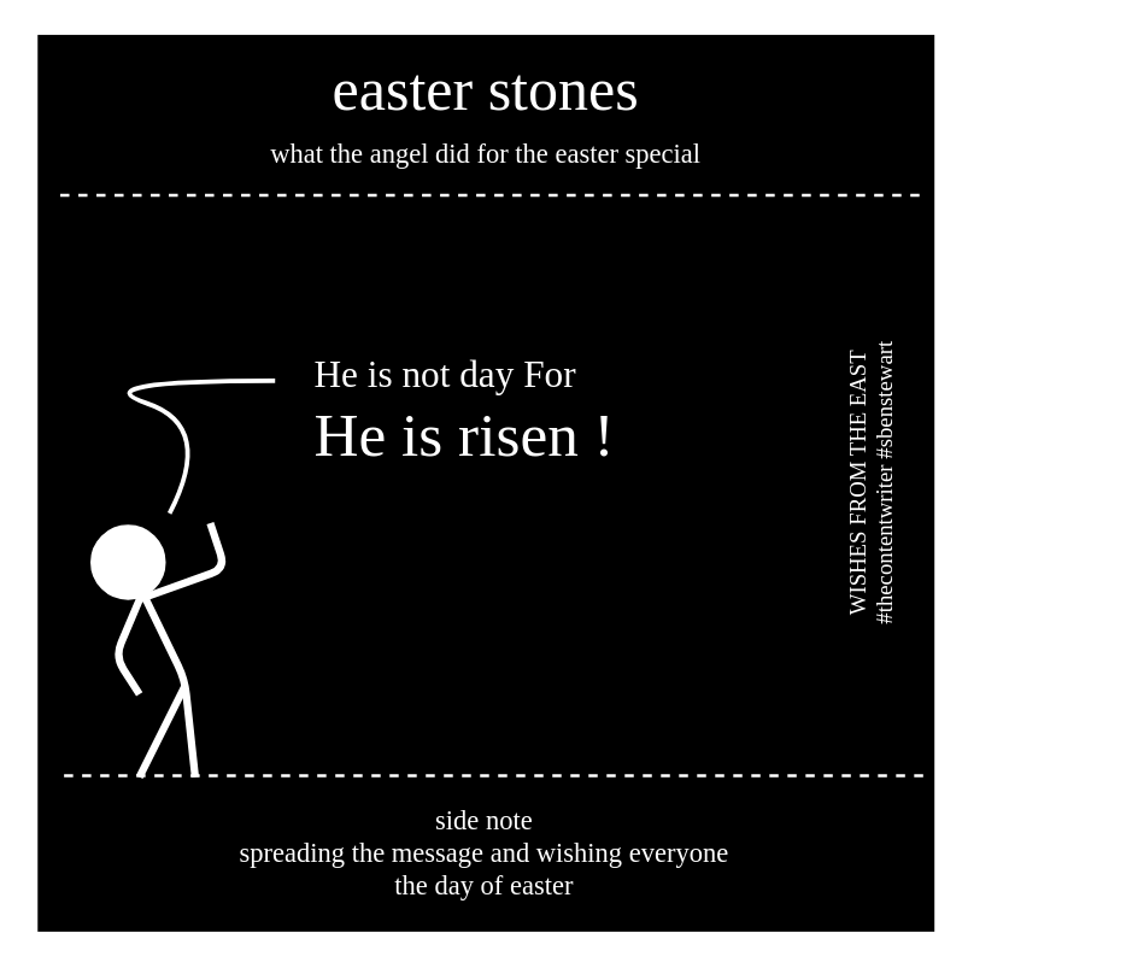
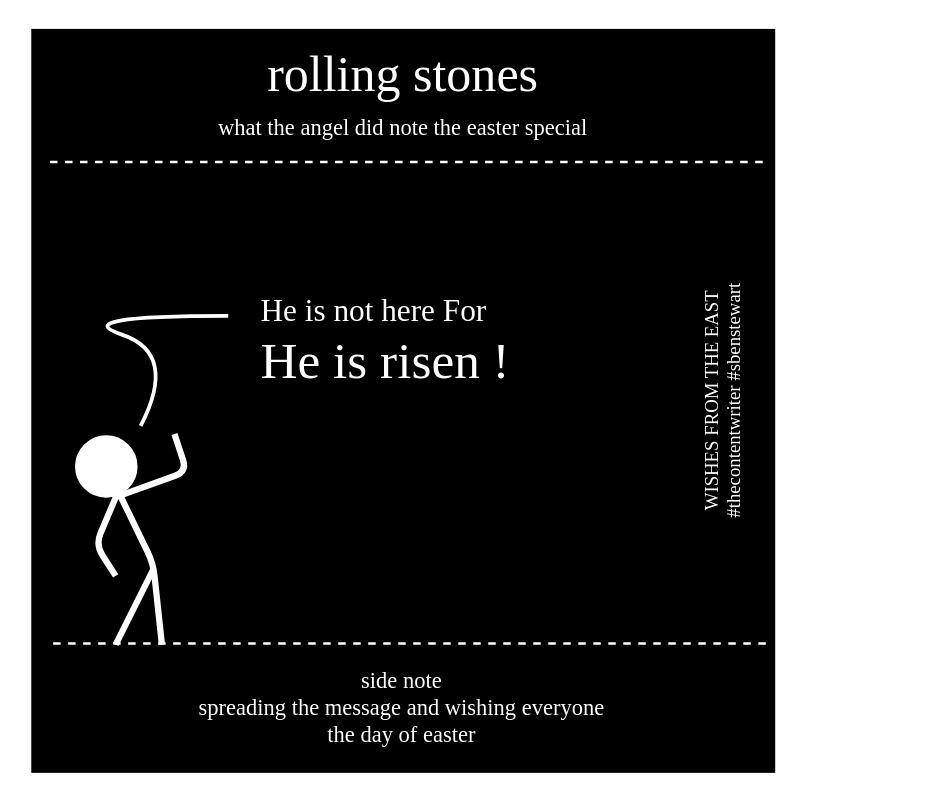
  <mxCell id="0" />
  <mxCell id="1" parent="0" />
  <mxCell id="2" value="" style="whiteSpace=wrap;html=1;aspect=fixed;strokeWidth=5;fontFamily=xkcd;fillColor=#000000;strokeColor=#FFFFFF;" parent="1" vertex="1"><mxGeometry x="22" y="20" width="600" height="600" as="geometry" /></mxCell>
- <mxCell id="3" value="&lt;font&gt;&lt;span style=&quot;font-size: 40px&quot;&gt;&lt;font color=&quot;#ffffff&quot;&gt;easter stones&lt;/font&gt;&lt;/span&gt;&lt;br&gt;&lt;/font&gt;" style="text;html=1;strokeColor=none;fillColor=none;align=center;verticalAlign=middle;whiteSpace=wrap;rounded=0;fontFamily=xkcd;" parent="1" vertex="1"><mxGeometry x="37" y="48" width="570" height="22" as="geometry" /></mxCell>
- <mxCell id="4" value="&lt;font&gt;&lt;span style=&quot;font-size: 18px&quot;&gt;&lt;font color=&quot;#ffffff&quot;&gt;what the angel did for the easter special&lt;/font&gt;&lt;/span&gt;&lt;br&gt;&lt;/font&gt;" style="text;html=1;strokeColor=none;fillColor=none;align=center;verticalAlign=middle;whiteSpace=wrap;rounded=0;fontFamily=xkcd;" parent="1" vertex="1"><mxGeometry x="22" y="92" width="600" height="20" as="geometry" /></mxCell>
+ <mxCell id="3" value="&lt;font&gt;&lt;span style=&quot;font-size: 40px&quot;&gt;&lt;font color=&quot;#ffffff&quot;&gt;rolling stones&lt;/font&gt;&lt;/span&gt;&lt;br&gt;&lt;/font&gt;" style="text;html=1;strokeColor=none;fillColor=none;align=center;verticalAlign=middle;whiteSpace=wrap;rounded=0;fontFamily=xkcd;" parent="1" vertex="1"><mxGeometry x="37" y="48" width="570" height="22" as="geometry" /></mxCell>
+ <mxCell id="4" value="&lt;font&gt;&lt;span style=&quot;font-size: 18px&quot;&gt;&lt;font color=&quot;#ffffff&quot;&gt;what the angel did note the easter special&lt;/font&gt;&lt;/span&gt;&lt;br&gt;&lt;/font&gt;" style="text;html=1;strokeColor=none;fillColor=none;align=center;verticalAlign=middle;whiteSpace=wrap;rounded=0;fontFamily=xkcd;" parent="1" vertex="1"><mxGeometry x="22" y="92" width="600" height="20" as="geometry" /></mxCell>
  <mxCell id="5" value="" style="endArrow=none;dashed=1;html=1;strokeWidth=2;strokeColor=#FFFFFF;" parent="1" edge="1"><mxGeometry width="50" height="50" relative="1" as="geometry"><mxPoint x="609.5" y="129" as="sourcePoint" /><mxPoint x="34.5" y="129" as="targetPoint" /></mxGeometry></mxCell>
  <mxCell id="6" value="" style="endArrow=none;dashed=1;html=1;strokeWidth=2;strokeColor=#FFFFFF;" parent="1" edge="1"><mxGeometry width="50" height="50" relative="1" as="geometry"><mxPoint x="612" y="514" as="sourcePoint" /><mxPoint x="37" y="514" as="targetPoint" /></mxGeometry></mxCell>
  <mxCell id="7" value="&lt;font style=&quot;font-size: 18px&quot;&gt;&lt;font color=&quot;#ffffff&quot; style=&quot;font-size: 18px&quot;&gt;&lt;span&gt;side note&lt;br&gt;spreading the message&amp;nbsp;&lt;/span&gt;and wishing everyone&lt;br&gt;the day of easter&lt;/font&gt;&lt;br&gt;&lt;/font&gt;" style="text;html=1;strokeColor=none;fillColor=none;align=center;verticalAlign=middle;whiteSpace=wrap;rounded=0;fontFamily=xkcd;" parent="1" vertex="1"><mxGeometry x="20.5" y="526" width="600" height="80" as="geometry" /></mxCell>
  <mxCell id="8" style="edgeStyle=orthogonalEdgeStyle;rounded=0;orthogonalLoop=1;jettySize=auto;html=1;exitX=0.5;exitY=1;exitDx=0;exitDy=0;strokeWidth=2;" parent="1" edge="1"><mxGeometry relative="1" as="geometry"><mxPoint x="473" y="381" as="sourcePoint" /><mxPoint x="473" y="381" as="targetPoint" /></mxGeometry></mxCell>
  <mxCell id="9" value="&lt;font style=&quot;font-size: 15px&quot;&gt;&lt;font color=&quot;#ffffff&quot;&gt;&lt;font style=&quot;font-size: 15px&quot;&gt;WISHES FROM THE EAST&lt;br&gt;&lt;/font&gt;#thecontentwriter #sbenstewart&lt;/font&gt;&lt;br&gt;&lt;/font&gt;" style="text;html=1;strokeColor=none;fillColor=none;align=center;verticalAlign=middle;whiteSpace=wrap;rounded=0;rotation=-90;fontFamily=xkcd;" parent="1" vertex="1"><mxGeometry x="417" y="310" width="320" height="20" as="geometry" /></mxCell>
  <mxCell id="10" value="" style="ellipse;whiteSpace=wrap;html=1;aspect=fixed;strokeColor=#FFFFFF;strokeWidth=5;fillColor=#FFFFFF;" parent="1" vertex="1"><mxGeometry x="62" y="350" width="45" height="45" as="geometry" /></mxCell>
  <mxCell id="11" value="" style="endArrow=none;html=1;strokeColor=#FFFFFF;strokeWidth=5;" parent="1" source="10" edge="1"><mxGeometry width="50" height="50" relative="1" as="geometry"><mxPoint x="259" y="395" as="sourcePoint" /><mxPoint x="129" y="515" as="targetPoint" /><Array as="points"><mxPoint x="122" y="450" /></Array></mxGeometry></mxCell>
  <mxCell id="12" value="" style="endArrow=none;html=1;strokeColor=#FFFFFF;strokeWidth=5;" parent="1" edge="1"><mxGeometry width="50" height="50" relative="1" as="geometry"><mxPoint x="122" y="455" as="sourcePoint" /><mxPoint x="92" y="515" as="targetPoint" /></mxGeometry></mxCell>
  <mxCell id="13" value="" style="endArrow=none;html=1;strokeColor=#FFFFFF;strokeWidth=5;" parent="1" edge="1"><mxGeometry width="50" height="50" relative="1" as="geometry"><mxPoint x="92" y="397" as="sourcePoint" /><mxPoint x="139" y="346.5" as="targetPoint" /><Array as="points"><mxPoint x="149" y="376.5" /></Array></mxGeometry></mxCell>
  <mxCell id="14" value="" style="endArrow=none;html=1;strokeColor=#FFFFFF;strokeWidth=5;" parent="1" edge="1"><mxGeometry width="50" height="50" relative="1" as="geometry"><mxPoint x="92" y="460" as="sourcePoint" /><mxPoint x="93" y="395" as="targetPoint" /><Array as="points"><mxPoint x="76" y="435" /></Array></mxGeometry></mxCell>
- <mxCell id="15" value="&lt;div style=&quot;text-align: left&quot;&gt;&lt;span style=&quot;color: rgb(255 , 255 , 255) ; font-size: 25px&quot;&gt;He is not day&amp;nbsp;&lt;/span&gt;&lt;span style=&quot;color: rgb(255 , 255 , 255) ; font-size: 25px&quot;&gt;For&lt;/span&gt;&lt;/div&gt;&lt;font size=&quot;1&quot;&gt;&lt;div style=&quot;text-align: left&quot;&gt;&lt;span style=&quot;color: rgb(255 , 255 , 255) ; font-size: 41px&quot;&gt;He is risen !&lt;/span&gt;&lt;/div&gt;&lt;/font&gt;" style="text;html=1;strokeColor=none;fillColor=none;align=center;verticalAlign=middle;whiteSpace=wrap;rounded=0;fontFamily=xkcd;" parent="1" vertex="1"><mxGeometry x="132" y="233" width="351.5" height="80" as="geometry" /></mxCell>
+ <mxCell id="15" value="&lt;div style=&quot;text-align: left&quot;&gt;&lt;span style=&quot;color: rgb(255 , 255 , 255) ; font-size: 25px&quot;&gt;He is not here&amp;nbsp;&lt;/span&gt;&lt;span style=&quot;color: rgb(255 , 255 , 255) ; font-size: 25px&quot;&gt;For&lt;/span&gt;&lt;/div&gt;&lt;font size=&quot;1&quot;&gt;&lt;div style=&quot;text-align: left&quot;&gt;&lt;span style=&quot;color: rgb(255 , 255 , 255) ; font-size: 41px&quot;&gt;He is risen !&lt;/span&gt;&lt;/div&gt;&lt;/font&gt;" style="text;html=1;strokeColor=none;fillColor=none;align=center;verticalAlign=middle;whiteSpace=wrap;rounded=0;fontFamily=xkcd;" parent="1" vertex="1"><mxGeometry x="132" y="233" width="351.5" height="80" as="geometry" /></mxCell>
  <mxCell id="16" value="" style="curved=1;endArrow=none;html=1;strokeColor=#FFFFFF;strokeWidth=3;endFill=0;entryX=0.057;entryY=0.288;entryDx=0;entryDy=0;entryPerimeter=0;" parent="1" edge="1"><mxGeometry width="50" height="50" relative="1" as="geometry"><mxPoint x="112" y="340" as="sourcePoint" /><mxPoint x="182.035" y="252.04" as="targetPoint" /><Array as="points"><mxPoint x="142" y="282" /><mxPoint x="52" y="252" /></Array></mxGeometry></mxCell>
